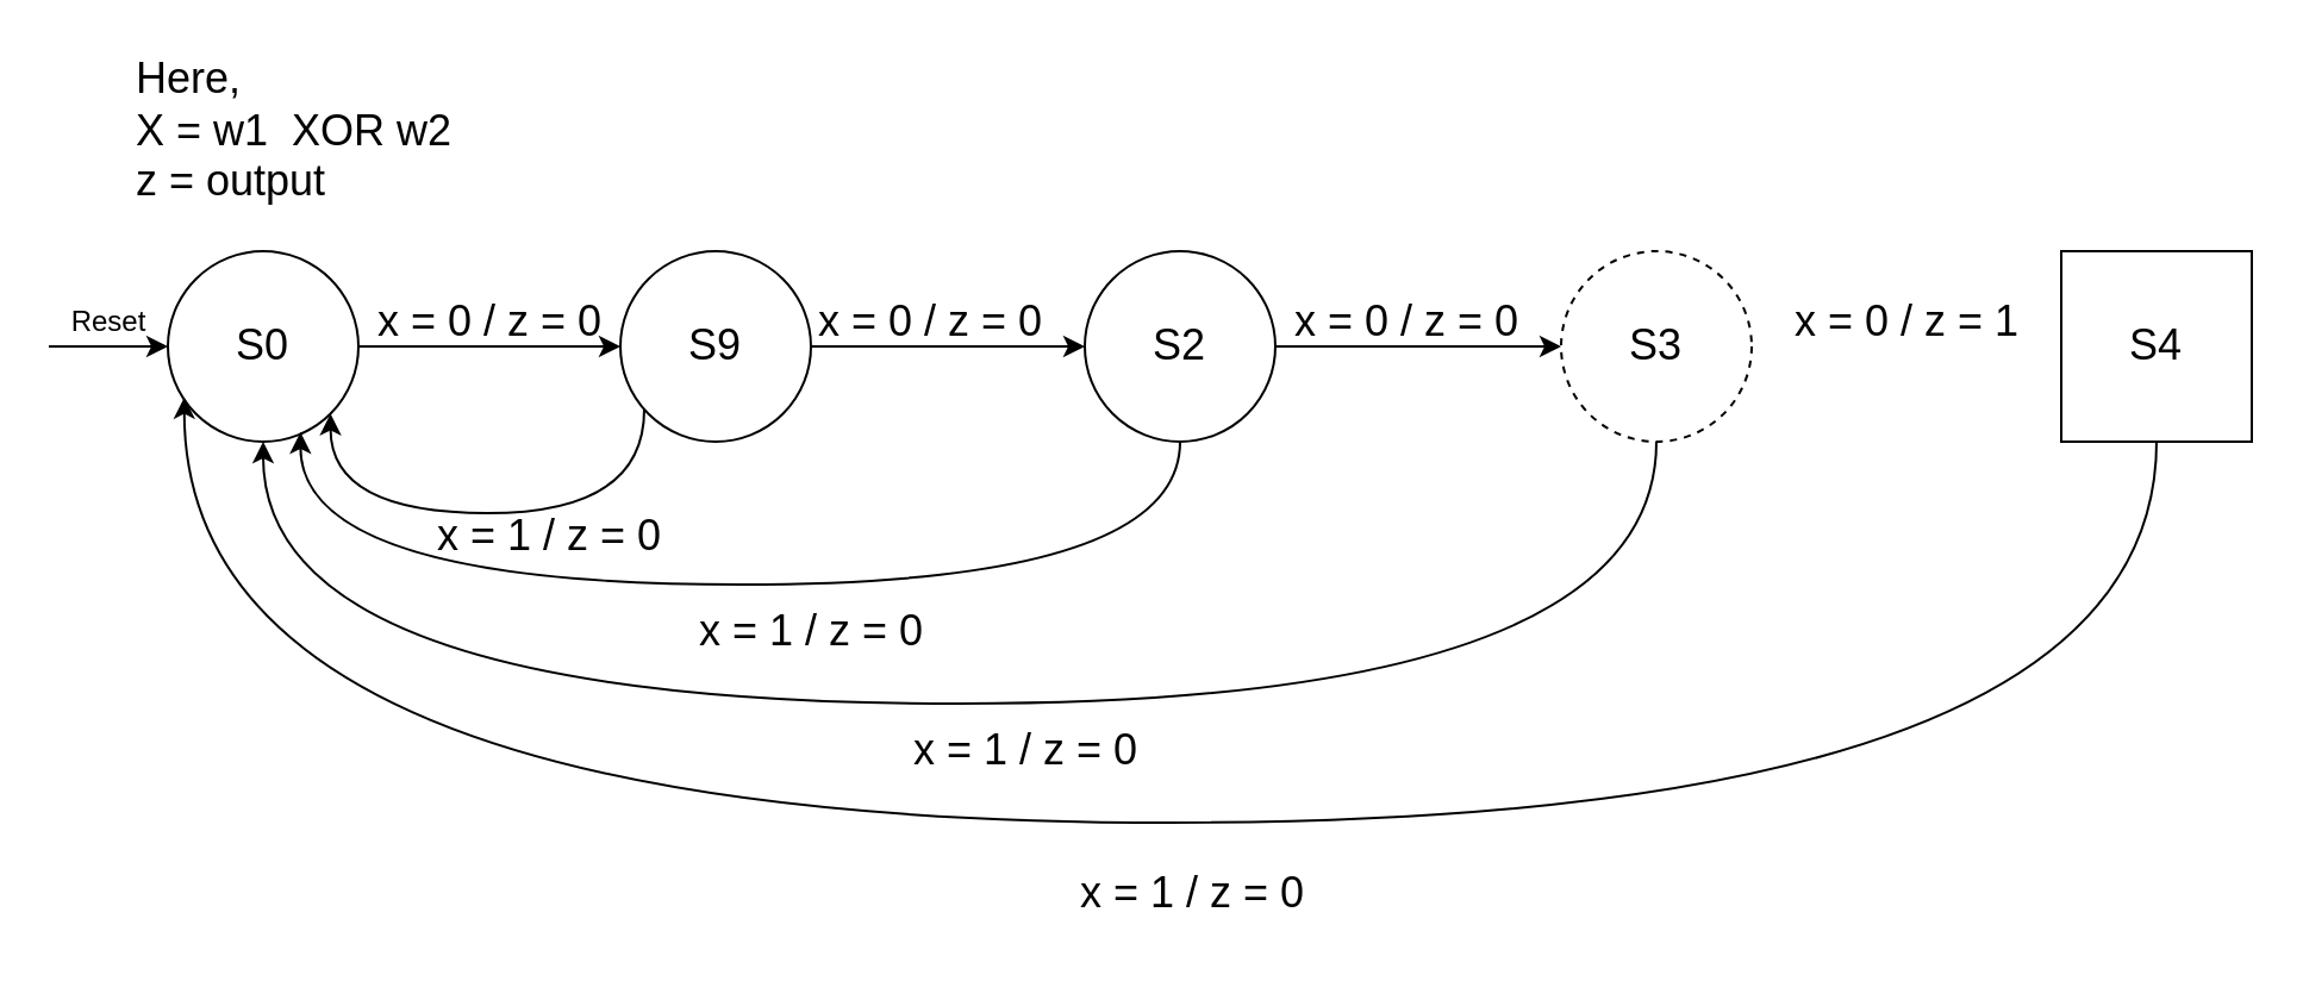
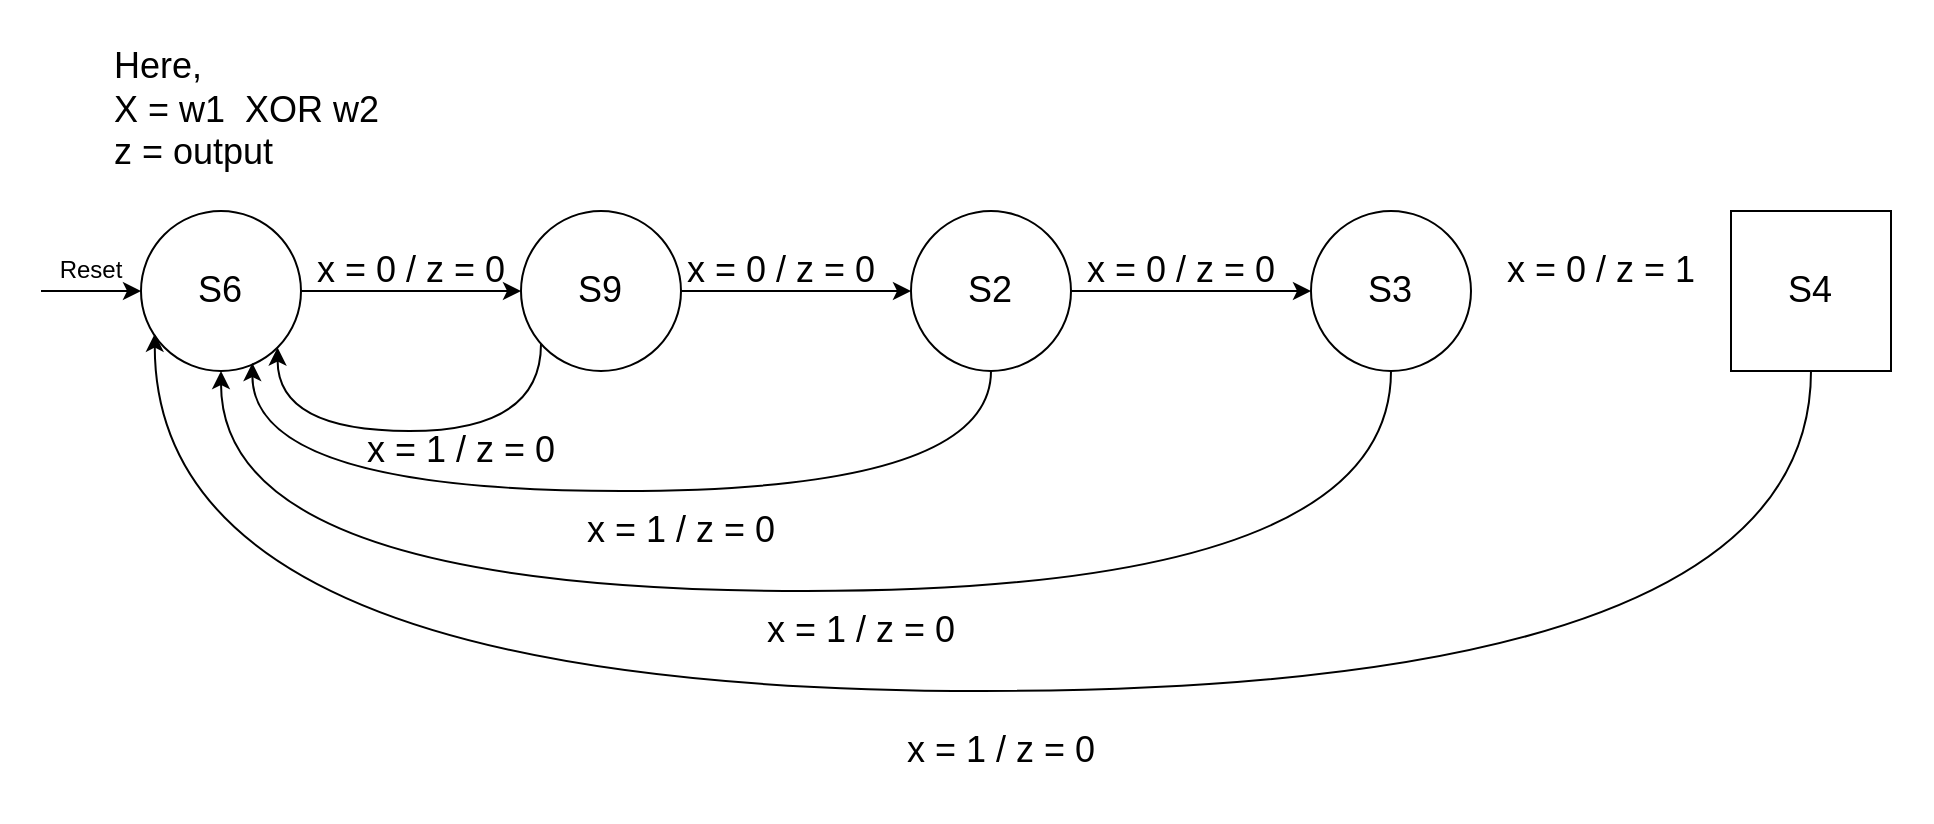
  <mxCell id="0" />
  <mxCell id="1" parent="0" />
  <mxCell id="2" style="edgeStyle=orthogonalEdgeStyle;rounded=0;orthogonalLoop=1;jettySize=auto;html=1;fontSize=18;" parent="1" source="3" target="6" edge="1"><mxGeometry relative="1" as="geometry" /></mxCell>
- <mxCell id="3" value="S0" style="ellipse;whiteSpace=wrap;html=1;aspect=fixed;fontSize=18;" parent="1" vertex="1"><mxGeometry x="70" y="105" width="80" height="80" as="geometry" /></mxCell>
+ <mxCell id="3" value="S6" style="ellipse;whiteSpace=wrap;html=1;aspect=fixed;fontSize=18;" parent="1" vertex="1"><mxGeometry x="70" y="105" width="80" height="80" as="geometry" /></mxCell>
  <mxCell id="4" style="edgeStyle=orthogonalEdgeStyle;rounded=0;orthogonalLoop=1;jettySize=auto;html=1;exitX=1;exitY=0.5;exitDx=0;exitDy=0;entryX=0;entryY=0.5;entryDx=0;entryDy=0;fontSize=18;" parent="1" source="6" target="9" edge="1"><mxGeometry relative="1" as="geometry" /></mxCell>
  <mxCell id="5" style="edgeStyle=orthogonalEdgeStyle;curved=1;orthogonalLoop=1;jettySize=auto;html=1;entryX=1;entryY=1;entryDx=0;entryDy=0;fontSize=18;" parent="1" source="6" target="3" edge="1"><mxGeometry relative="1" as="geometry"><Array as="points"><mxPoint x="270" y="215" /><mxPoint x="138" y="215" /></Array></mxGeometry></mxCell>
  <mxCell id="6" value="&lt;span style=&quot;font-size: 18px&quot;&gt;S9&lt;/span&gt;" style="ellipse;whiteSpace=wrap;html=1;aspect=fixed;fontSize=18;" parent="1" vertex="1"><mxGeometry x="260" y="105" width="80" height="80" as="geometry" /></mxCell>
  <mxCell id="7" style="edgeStyle=orthogonalEdgeStyle;rounded=0;orthogonalLoop=1;jettySize=auto;html=1;fontSize=18;" parent="1" source="9" target="11" edge="1"><mxGeometry relative="1" as="geometry" /></mxCell>
  <mxCell id="8" style="edgeStyle=orthogonalEdgeStyle;curved=1;orthogonalLoop=1;jettySize=auto;html=1;entryX=0.696;entryY=0.95;entryDx=0;entryDy=0;entryPerimeter=0;exitX=0.5;exitY=1;exitDx=0;exitDy=0;fontSize=18;" parent="1" source="9" target="3" edge="1"><mxGeometry relative="1" as="geometry"><Array as="points"><mxPoint x="495" y="245" /><mxPoint x="126" y="245" /></Array></mxGeometry></mxCell>
  <mxCell id="9" value="&lt;span style=&quot;font-size: 18px&quot;&gt;S2&lt;/span&gt;" style="ellipse;whiteSpace=wrap;html=1;aspect=fixed;fontSize=18;" parent="1" vertex="1"><mxGeometry x="455" y="105" width="80" height="80" as="geometry" /></mxCell>
  <mxCell id="10" style="edgeStyle=orthogonalEdgeStyle;curved=1;orthogonalLoop=1;jettySize=auto;html=1;entryX=0.5;entryY=1;entryDx=0;entryDy=0;fontSize=18;" parent="1" source="11" target="3" edge="1"><mxGeometry relative="1" as="geometry"><Array as="points"><mxPoint x="695" y="295" /><mxPoint x="110" y="295" /></Array></mxGeometry></mxCell>
- <mxCell id="11" value="&lt;span style=&quot;font-size: 18px&quot;&gt;S3&lt;/span&gt;" style="ellipse;whiteSpace=wrap;html=1;aspect=fixed;fontSize=18;dashed=1;" parent="1" vertex="1"><mxGeometry x="655" y="105" width="80" height="80" as="geometry" /></mxCell>
+ <mxCell id="11" value="&lt;span style=&quot;font-size: 18px&quot;&gt;S3&lt;/span&gt;" style="ellipse;whiteSpace=wrap;html=1;aspect=fixed;fontSize=18;" parent="1" vertex="1"><mxGeometry x="655" y="105" width="80" height="80" as="geometry" /></mxCell>
  <mxCell id="12" style="edgeStyle=orthogonalEdgeStyle;orthogonalLoop=1;jettySize=auto;html=1;entryX=0.086;entryY=0.767;entryDx=0;entryDy=0;entryPerimeter=0;curved=1;fontSize=18;" parent="1" source="13" target="3" edge="1"><mxGeometry relative="1" as="geometry"><Array as="points"><mxPoint x="905" y="345" /><mxPoint x="77" y="345" /></Array></mxGeometry></mxCell>
  <mxCell id="13" value="S4" style="whiteSpace=wrap;html=1;aspect=fixed;fontSize=18;rounded=0;" parent="1" vertex="1"><mxGeometry x="865" y="105" width="80" height="80" as="geometry" /></mxCell>
  <mxCell id="14" value="x = 0 / z = 0" style="text;html=1;align=center;verticalAlign=middle;resizable=0;points=[];autosize=1;fontSize=18;" parent="1" vertex="1"><mxGeometry x="150" y="120" width="110" height="30" as="geometry" /></mxCell>
  <mxCell id="15" value="x = 1 / z = 0" style="text;html=1;align=center;verticalAlign=middle;resizable=0;points=[];autosize=1;fontSize=18;" parent="1" vertex="1"><mxGeometry x="175" y="210" width="110" height="30" as="geometry" /></mxCell>
  <mxCell id="16" value="Here,&lt;br style=&quot;font-size: 18px;&quot;&gt;X = w1&amp;nbsp; XOR w2&lt;br style=&quot;font-size: 18px;&quot;&gt;z = output" style="text;html=1;align=left;verticalAlign=middle;resizable=0;points=[];autosize=1;fontSize=18;" parent="1" vertex="1"><mxGeometry x="55" y="20" width="150" height="70" as="geometry" /></mxCell>
  <mxCell id="17" value="x = 0 / z = 0" style="text;html=1;align=center;verticalAlign=middle;resizable=0;points=[];autosize=1;fontSize=18;" parent="1" vertex="1"><mxGeometry x="335" y="120" width="110" height="30" as="geometry" /></mxCell>
  <mxCell id="18" value="x = 0 / z = 0" style="text;html=1;align=center;verticalAlign=middle;resizable=0;points=[];autosize=1;fontSize=18;" parent="1" vertex="1"><mxGeometry x="535" y="120" width="110" height="30" as="geometry" /></mxCell>
  <mxCell id="19" value="x = 0 / z = 1" style="text;html=1;align=center;verticalAlign=middle;resizable=0;points=[];autosize=1;fontSize=18;" parent="1" vertex="1"><mxGeometry x="745" y="120" width="110" height="30" as="geometry" /></mxCell>
  <mxCell id="20" value="x = 1 / z = 0" style="text;html=1;align=center;verticalAlign=middle;resizable=0;points=[];autosize=1;fontSize=18;" parent="1" vertex="1"><mxGeometry x="285" y="250" width="110" height="30" as="geometry" /></mxCell>
  <mxCell id="21" value="x = 1 / z = 0" style="text;html=1;align=center;verticalAlign=middle;resizable=0;points=[];autosize=1;fontSize=18;" parent="1" vertex="1"><mxGeometry x="375" y="300" width="110" height="30" as="geometry" /></mxCell>
  <mxCell id="22" value="x = 1 / z = 0" style="text;html=1;align=center;verticalAlign=middle;resizable=0;points=[];autosize=1;fontSize=18;" parent="1" vertex="1"><mxGeometry x="445" y="360" width="110" height="30" as="geometry" /></mxCell>
  <mxCell id="23" value="" style="endArrow=classic;html=1;entryX=0;entryY=0.5;entryDx=0;entryDy=0;" parent="1" target="3" edge="1"><mxGeometry width="50" height="50" relative="1" as="geometry"><mxPoint x="20" y="145" as="sourcePoint" /><mxPoint x="70" y="140" as="targetPoint" /></mxGeometry></mxCell>
  <mxCell id="24" value="Reset" style="text;html=1;align=center;verticalAlign=middle;resizable=0;points=[];autosize=1;" parent="1" vertex="1"><mxGeometry x="20" y="125" width="50" height="20" as="geometry" /></mxCell>
